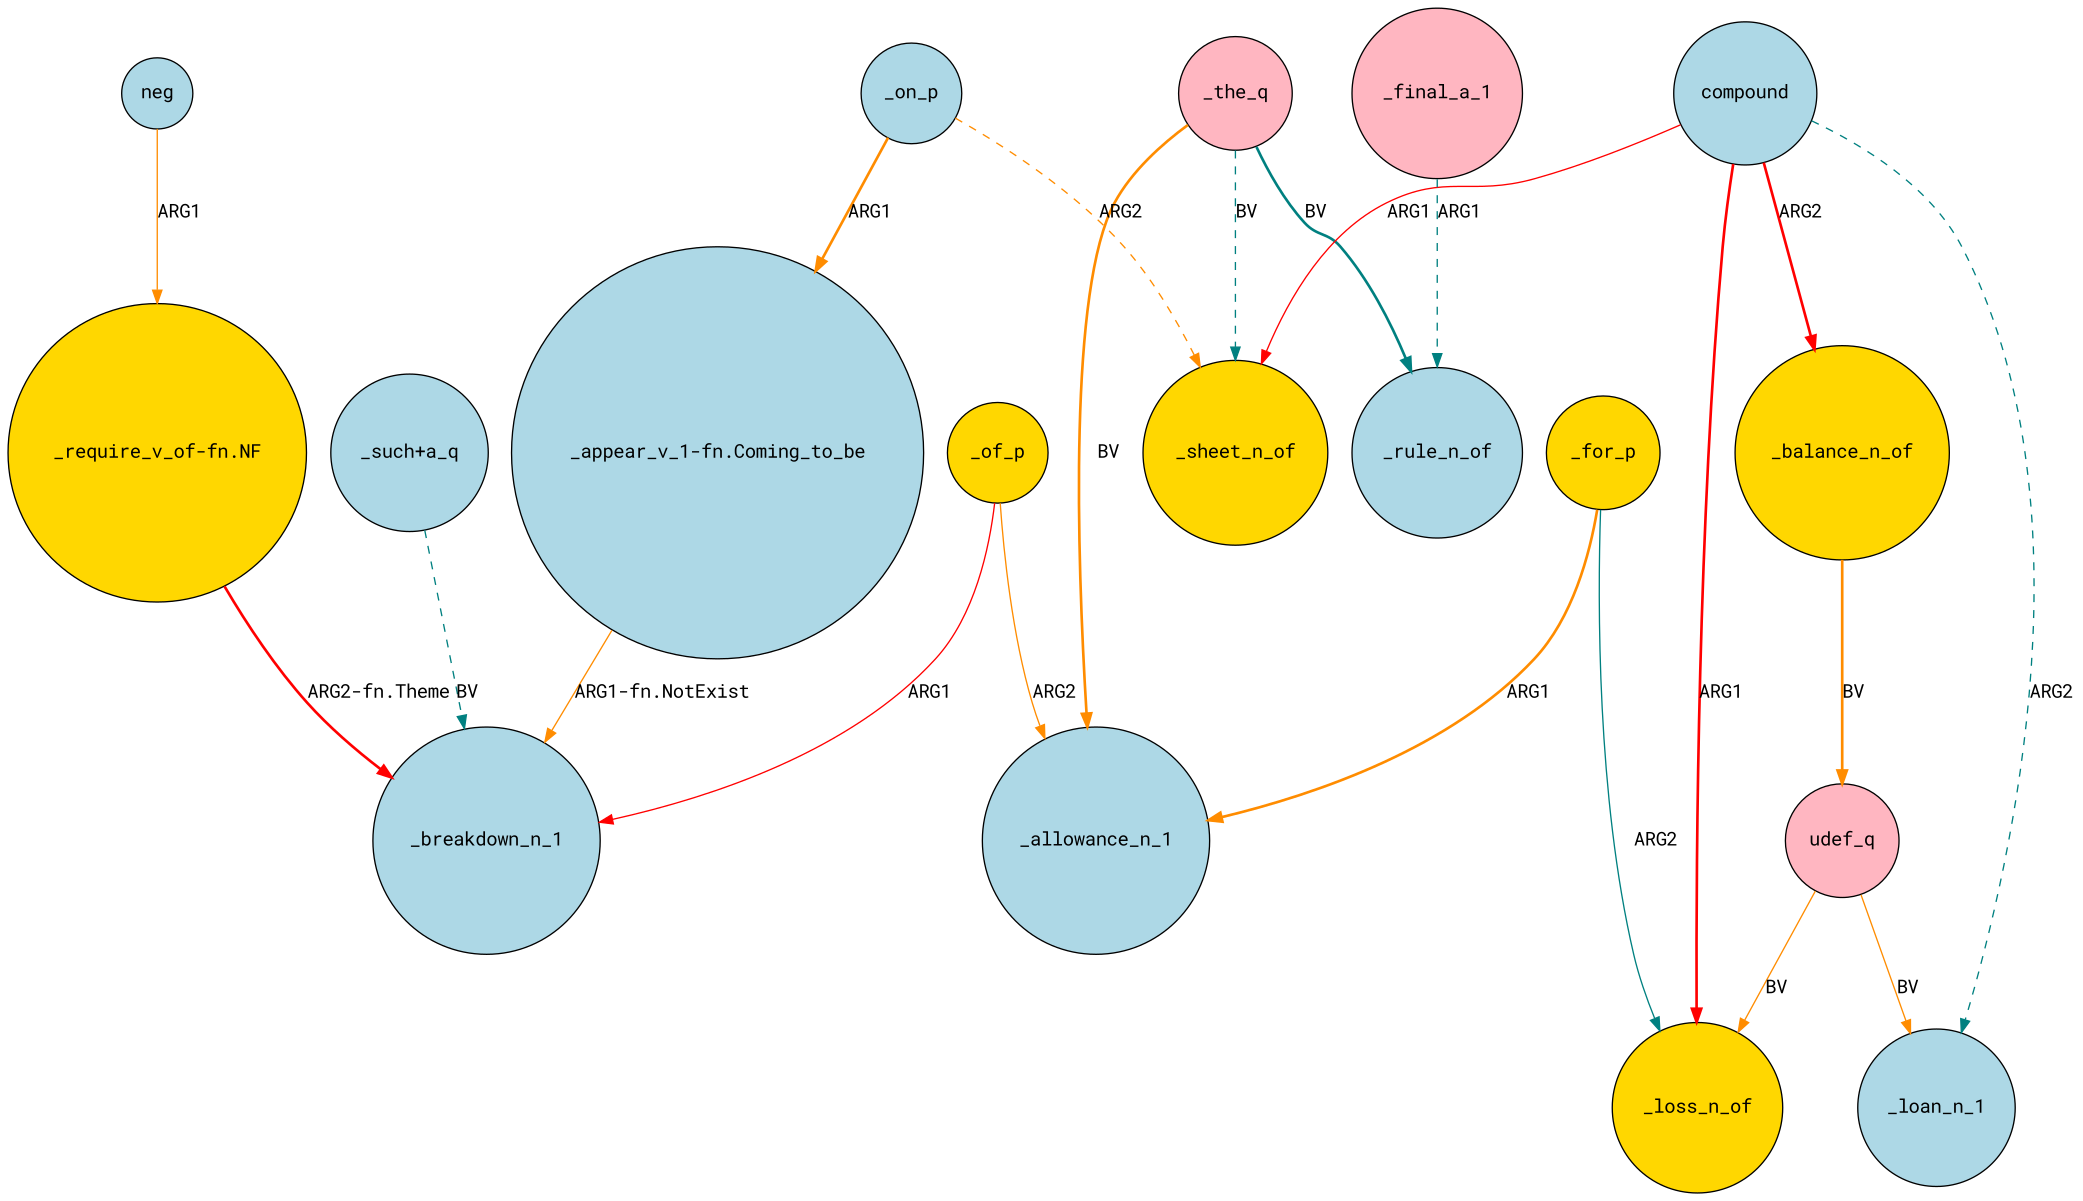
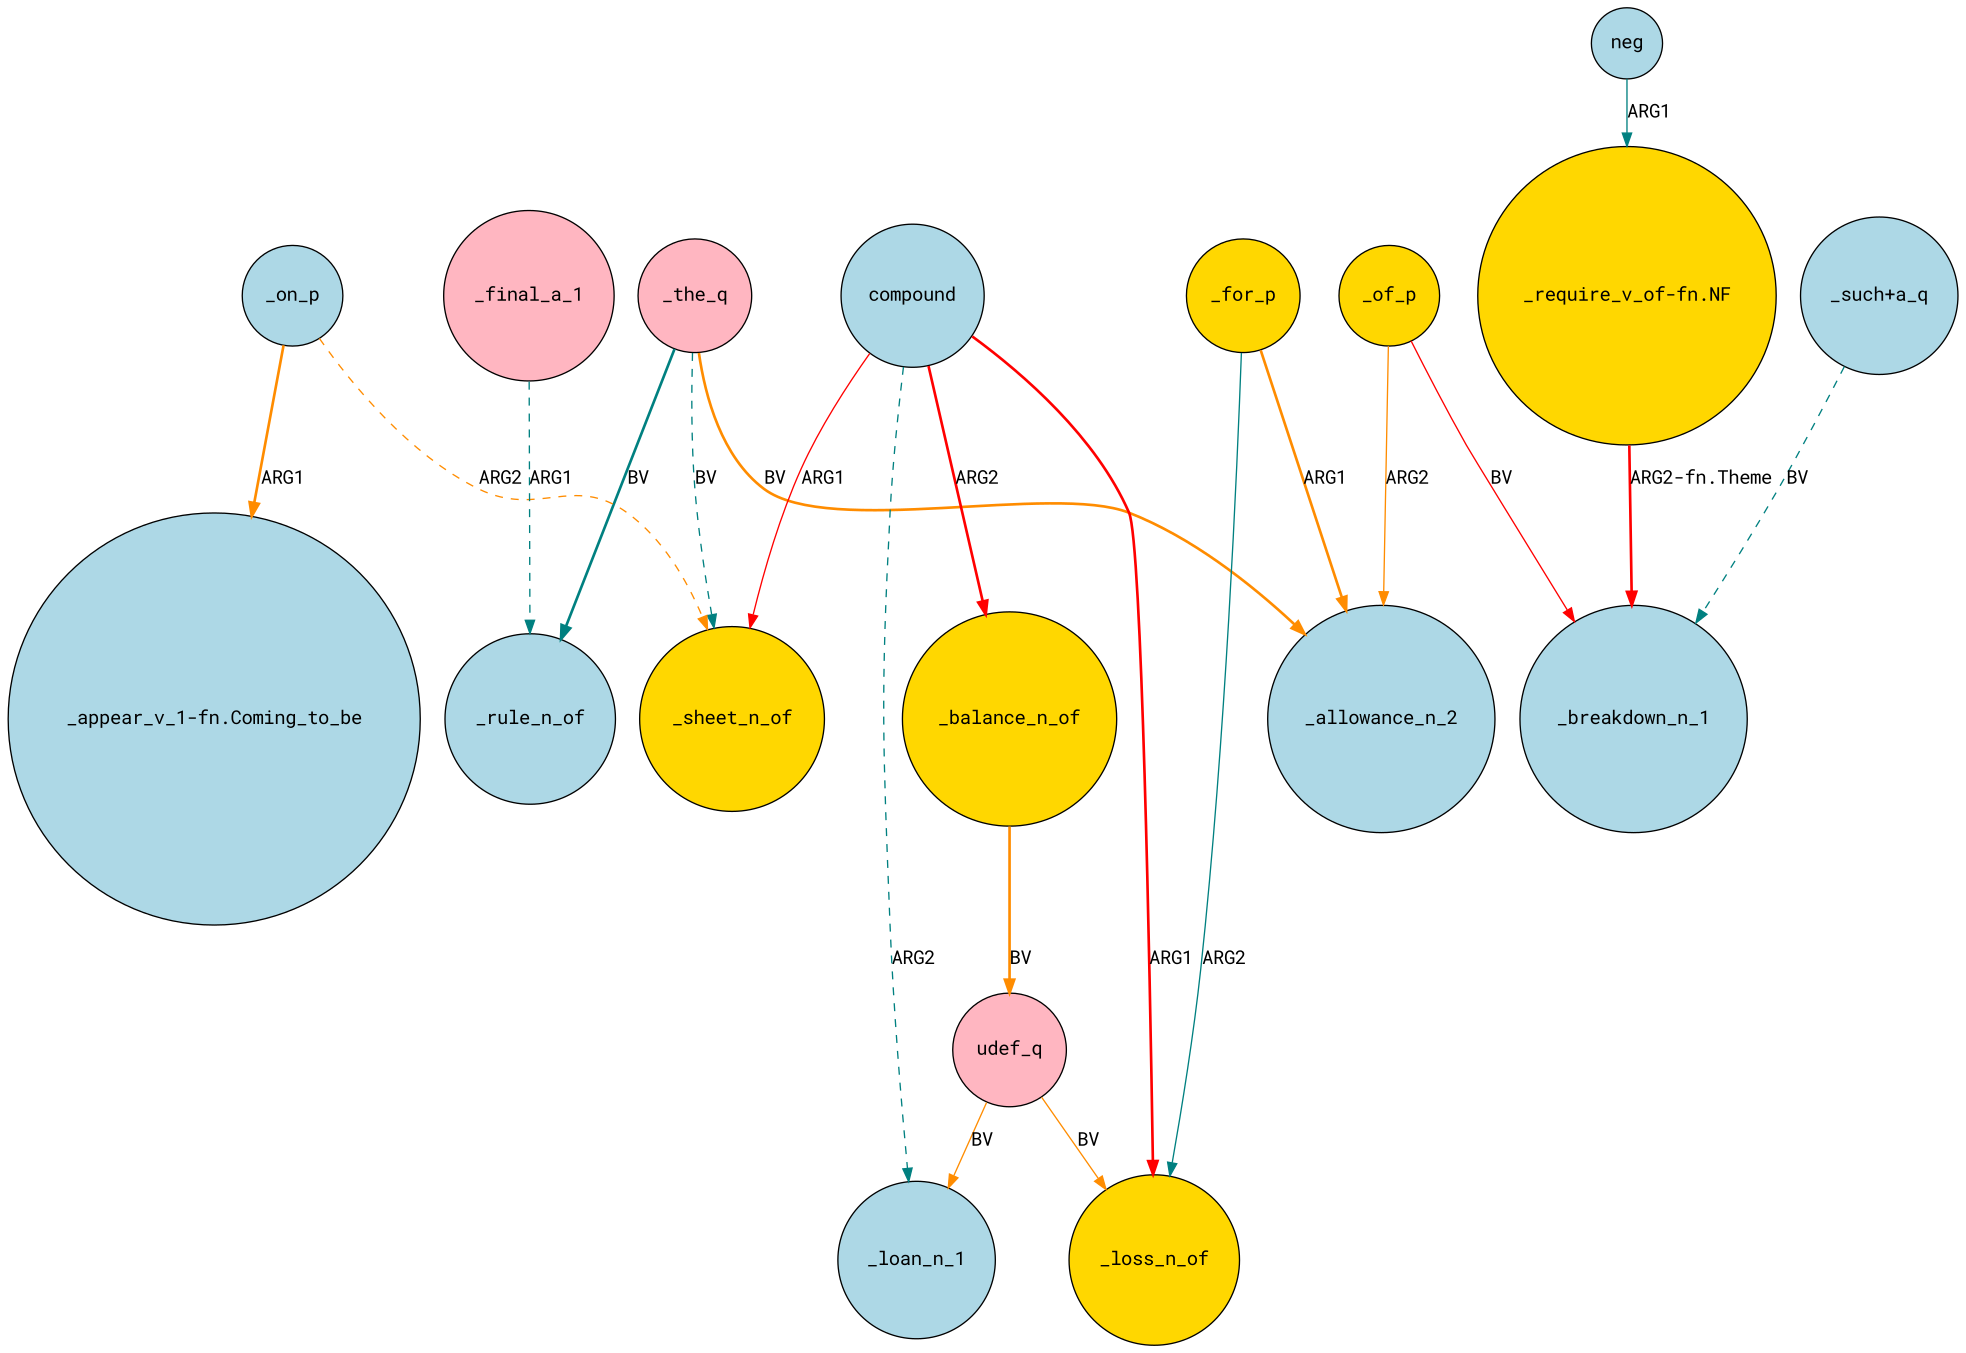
  digraph {
    fontname="Roboto Mono"
    node [fillcolor=lightblue fontname="Roboto Mono" shape=circle style=filled]
    edge [color=darkorange fontname="Roboto Mono" style=solid]
    "_appear_v_1-fn.Coming_to_be"
    _breakdown_n_1
    _the_q [fillcolor=lightpink]
    _sheet_n_of [fillcolor=gold]
-   _allowance_n_1
+   _allowance_n_1 [label=_allowance_n_2]
    _rule_n_of
    compound
    _balance_n_of [fillcolor=gold]
    _loss_n_of [fillcolor=gold]
    _loan_n_1
    udef_q [fillcolor=lightpink]
    _of_p [fillcolor=gold]
    _for_p [fillcolor=gold]
    "_require_v_of-fn.NF" [fillcolor=gold]
    neg
    _on_p
    _final_a_1 [fillcolor=lightpink]
    "_such+a_q"
-   "_appear_v_1-fn.Coming_to_be" -> _breakdown_n_1 [label="ARG1-fn.NotExist"]
    _the_q -> _sheet_n_of [color=teal label=BV style=dashed]
    _the_q -> _allowance_n_1 [label=BV style=bold]
    _the_q -> _rule_n_of [color=teal label=BV style=bold]
    compound -> _sheet_n_of [color=red label=ARG1]
    compound -> _balance_n_of [color=red label=ARG2 style=bold]
    compound -> _loss_n_of [color=red label=ARG1 style=bold]
    compound -> _loan_n_1 [color=teal label=ARG2 style=dashed]
    _balance_n_of -> udef_q [label=BV style=bold]
    udef_q -> _loss_n_of [label=BV]
    udef_q -> _loan_n_1 [label=BV]
-   _of_p -> _breakdown_n_1 [color=red label=ARG1]
+   _of_p -> _breakdown_n_1 [color=red label=BV]
    _of_p -> _allowance_n_1 [label=ARG2]
    _for_p -> _allowance_n_1 [label=ARG1 style=bold]
    _for_p -> _loss_n_of [color=teal label=ARG2]
    "_require_v_of-fn.NF" -> _breakdown_n_1 [color=red label="ARG2-fn.Theme" style=bold]
-   neg -> "_require_v_of-fn.NF" [label=ARG1]
+   neg -> "_require_v_of-fn.NF" [color=teal label=ARG1]
    _on_p -> "_appear_v_1-fn.Coming_to_be" [label=ARG1 style=bold]
    _on_p -> _sheet_n_of [label=ARG2 style=dashed]
    _final_a_1 -> _rule_n_of [color=teal label=ARG1 style=dashed]
    "_such+a_q" -> _breakdown_n_1 [color=teal label=BV style=dashed]
  }
